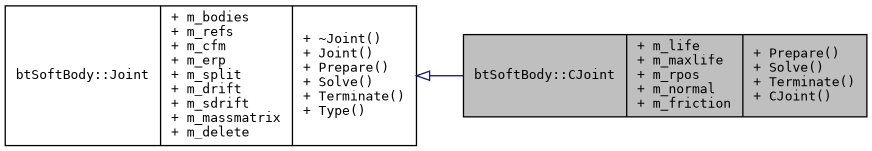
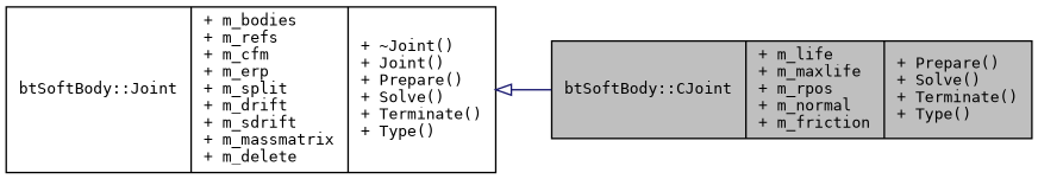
  digraph {
    rankdir=LR
    fontname="DejaVu Sans Mono"
    node [color=black fontname="DejaVu Sans Mono" fontsize=10 shape=record style=filled]
-   n1 [fillcolor=grey75 fontcolor=black height=0.2 label="{btSoftBody::CJoint\n|+ m_life\l+ m_maxlife\l+ m_rpos\l+ m_normal\l+ m_friction\l|+ Prepare()\l+ Solve()\l+ Terminate()\l+ CJoint()\l}" width=0.4]
+   n1 [fillcolor=grey75 fontcolor=black height=0.2 label="{btSoftBody::CJoint\n|+ m_life\l+ m_maxlife\l+ m_rpos\l+ m_normal\l+ m_friction\l|+ Prepare()\l+ Solve()\l+ Terminate()\l+ Type()\l}" width=0.4]
    n2 [fillcolor=white height=0.2 label="{btSoftBody::Joint\n|+ m_bodies\l+ m_refs\l+ m_cfm\l+ m_erp\l+ m_split\l+ m_drift\l+ m_sdrift\l+ m_massmatrix\l+ m_delete\l|+ ~Joint()\l+ Joint()\l+ Prepare()\l+ Solve()\l+ Terminate()\l+ Type()\l}" width=0.4]
    n2 -> n1 [arrowtail=empty color=midnightblue dir=back fontname="DejaVu Sans Mono" fontsize=10 labelfontname=Helvetica labelfontsize=10 style=solid]
  }
